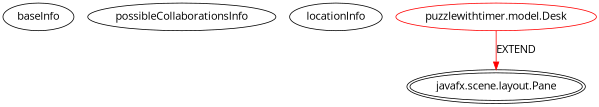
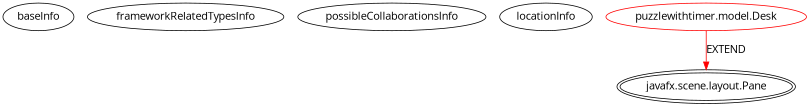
  digraph {
    fontname="Open Sans"
    node [fontname="Open Sans"]
    baseInfo [category=extension_graph graphId=4898 isAnonymous=false possibleRelation=false]
+   frameworkRelatedTypesInfo [0="javafx.scene.layout.Pane"]
    possibleCollaborationsInfo
    locationInfo [contextSignature=Desk filePath="/youseke-digitalclock/digitalclock-master/src/puzzlewithtimer/model/Desk.java" graphId=4898 projectName="youseke-digitalclock"]
    n5 [color=red isFrameworkType=false label="puzzlewithtimer.model.Desk" vertexType=ROOT_CLIENT_CLASS_DECLARATION]
    n6 [isFrameworkType=true label="javafx.scene.layout.Pane" peripheries=2 vertexType=FRAMEWORK_CLASS_TYPE]
    n5 -> n6 [color=red label=EXTEND fontname="Open Sans"]
  }
